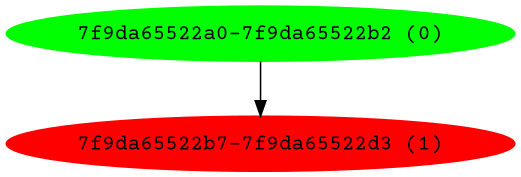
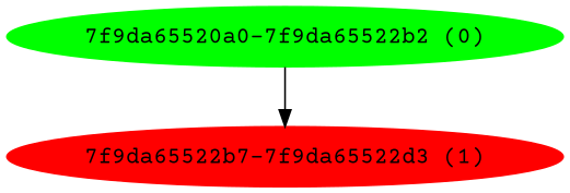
  digraph {
    fontname="Courier Prime"
    node [style=filled fontname="Courier Prime"]
-   n1 [color=green label="7f9da65522a0-7f9da65522b2 (0)"]
+   n1 [color=green label="7f9da65520a0-7f9da65522b2 (0)"]
    n2 [color=red label="7f9da65522b7-7f9da65522d3 (1)"]
    n1 -> n2 [fontname="Courier Prime"]
  }
